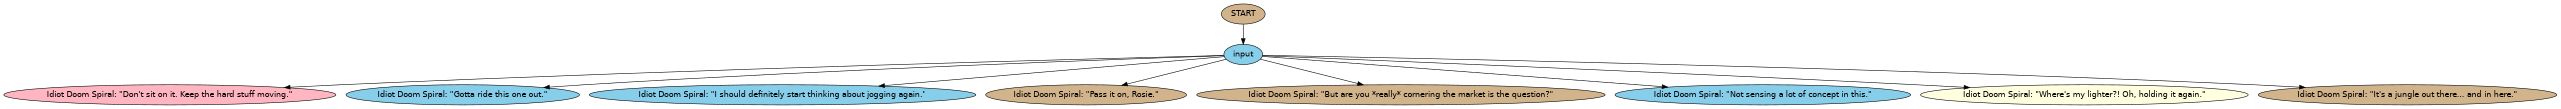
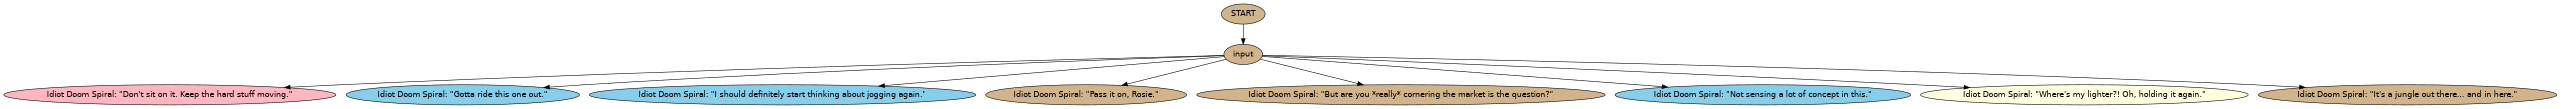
  digraph {
    fontname="DejaVu Sans"
    node [style=filled fillcolor=tan fontname="DejaVu Sans"]
    edge [fontname="DejaVu Sans"]
    n1 [label=START]
-   n2 [label=input fillcolor=skyblue]
+   n2 [label=input]
    n3 [label="Idiot Doom Spiral: \"Don't sit on it. Keep the hard stuff moving.\"" fillcolor=lightpink]
    n4 [label="Idiot Doom Spiral: \"Gotta ride this one out.\"" fillcolor=skyblue]
    n5 [label="Idiot Doom Spiral: \"I should definitely start thinking about jogging again.\"" fillcolor=skyblue]
    n6 [label="Idiot Doom Spiral: \"Pass it on, Rosie.\""]
    n7 [label="Idiot Doom Spiral: \"But are you *really* cornering the market is the question?\""]
    n8 [label="Idiot Doom Spiral: \"Not sensing a lot of concept in this.\"" fillcolor=skyblue]
    n9 [label="Idiot Doom Spiral: \"Where's my lighter?! Oh, holding it again.\"" fillcolor=lightyellow]
    n10 [label="Idiot Doom Spiral: \"It's a jungle out there... and in here.\""]
    n1 -> n2
    n2 -> n3
    n2 -> n4
    n2 -> n5
    n2 -> n6
    n2 -> n7
    n2 -> n8
    n2 -> n9
    n2 -> n10
  }
